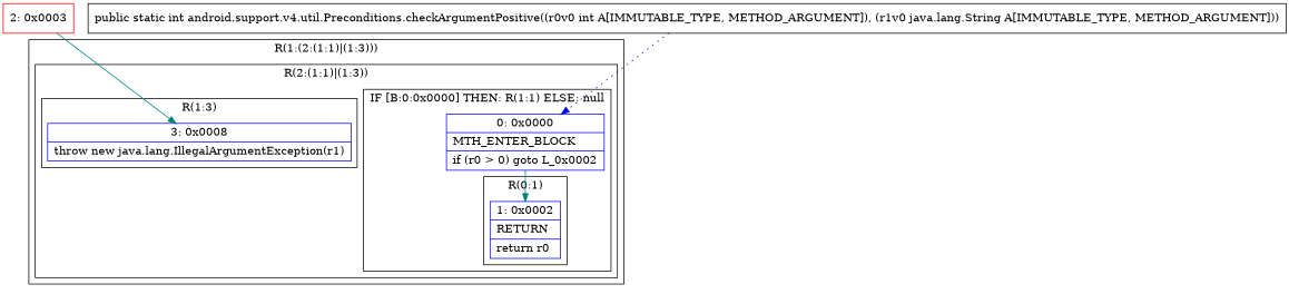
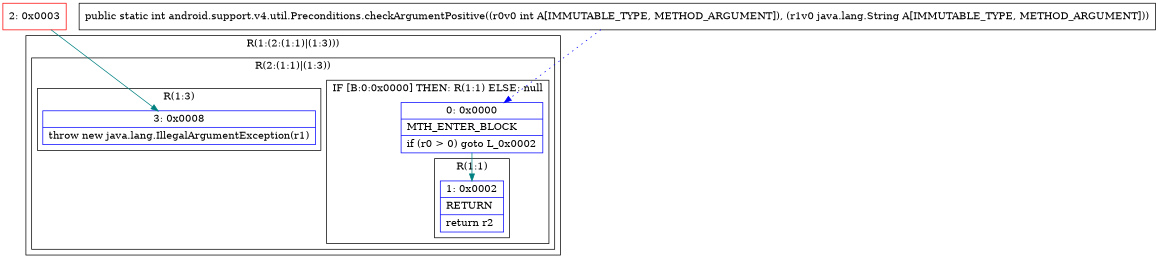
  digraph {
    node [color=blue shape=record]
    edge [color=teal style=solid]
-   n1 [label="{1\:\ 0x0002|RETURN\l|return r0\l}"]
+   n1 [label="{1\:\ 0x0002|RETURN\l|return r2\l}"]
    n2 [label="{0\:\ 0x0000|MTH_ENTER_BLOCK\l|if (r0 \> 0) goto L_0x0002\l}"]
    n3 [label="{3\:\ 0x0008|throw new java.lang.IllegalArgumentException(r1)\l}"]
    n4 [color=red label="{2\:\ 0x0003}"]
    n5 [label="{public static int android.support.v4.util.Preconditions.checkArgumentPositive((r0v0 int A[IMMUTABLE_TYPE, METHOD_ARGUMENT]), (r1v0 java.lang.String A[IMMUTABLE_TYPE, METHOD_ARGUMENT])) }" color=""]
    subgraph cluster_1 {
      label="R(1:(2:(1:1)|(1:3)))"
      subgraph cluster_2 {
        label="R(2:(1:1)|(1:3))"
        subgraph cluster_3 {
          label="IF [B:0:0x0000] THEN: R(1:1) ELSE: null"
          n2
          subgraph cluster_4 {
-           label="R(0:1)"
+           label="R(1:1)"
            n1
          }
        }
        subgraph cluster_5 {
          label="R(1:3)"
          n3
        }
      }
    }
    n2 -> n1
    n4 -> n3
    n5 -> n2 [color=blue style=dotted]
  }
